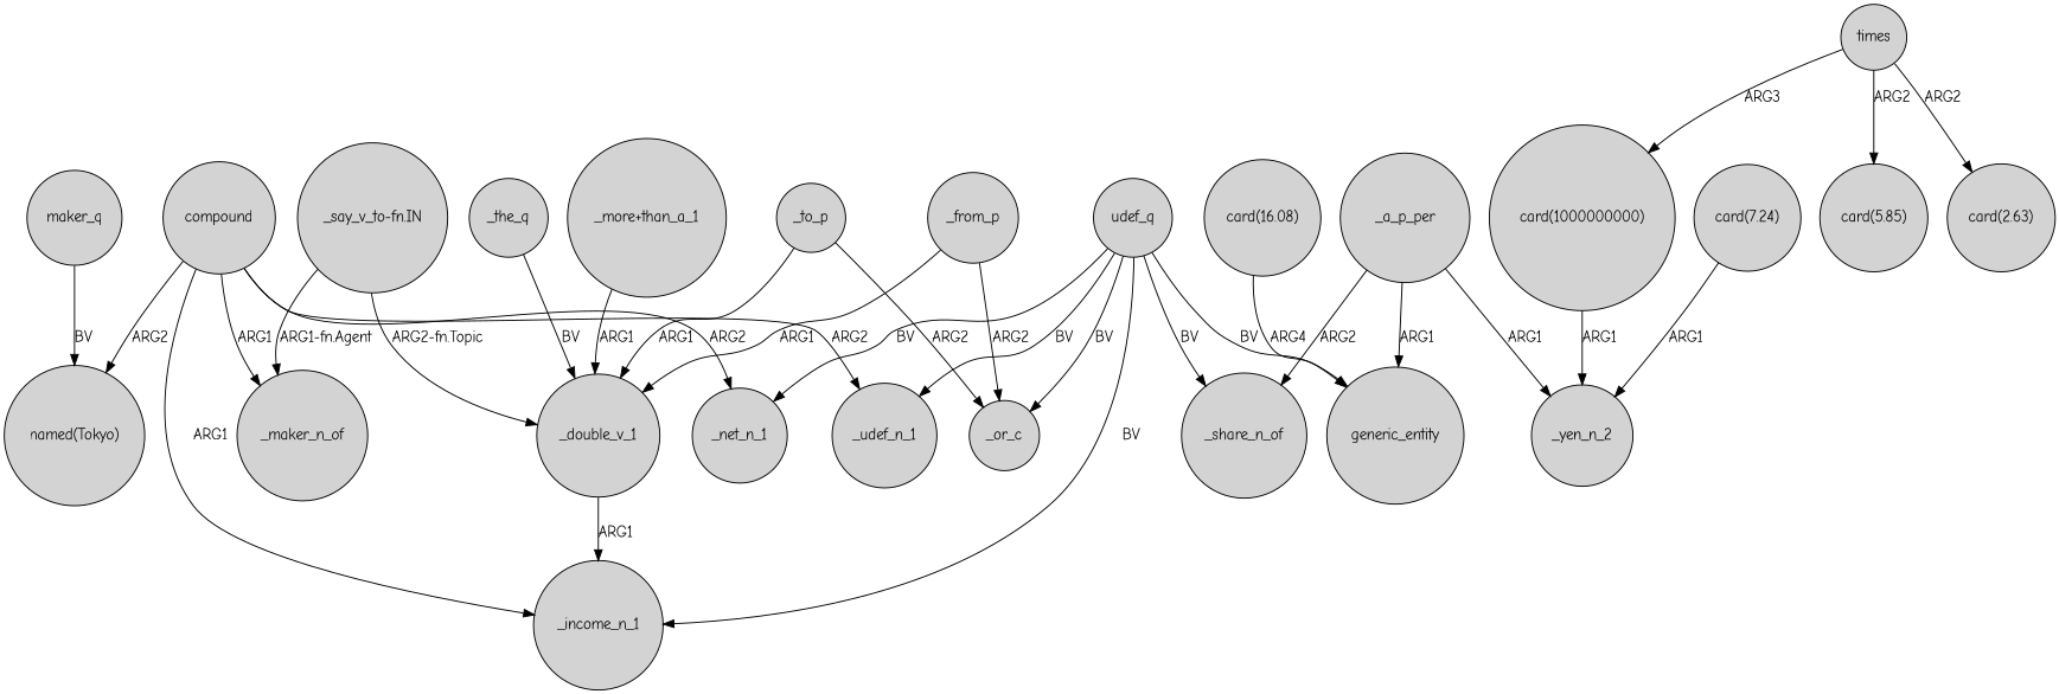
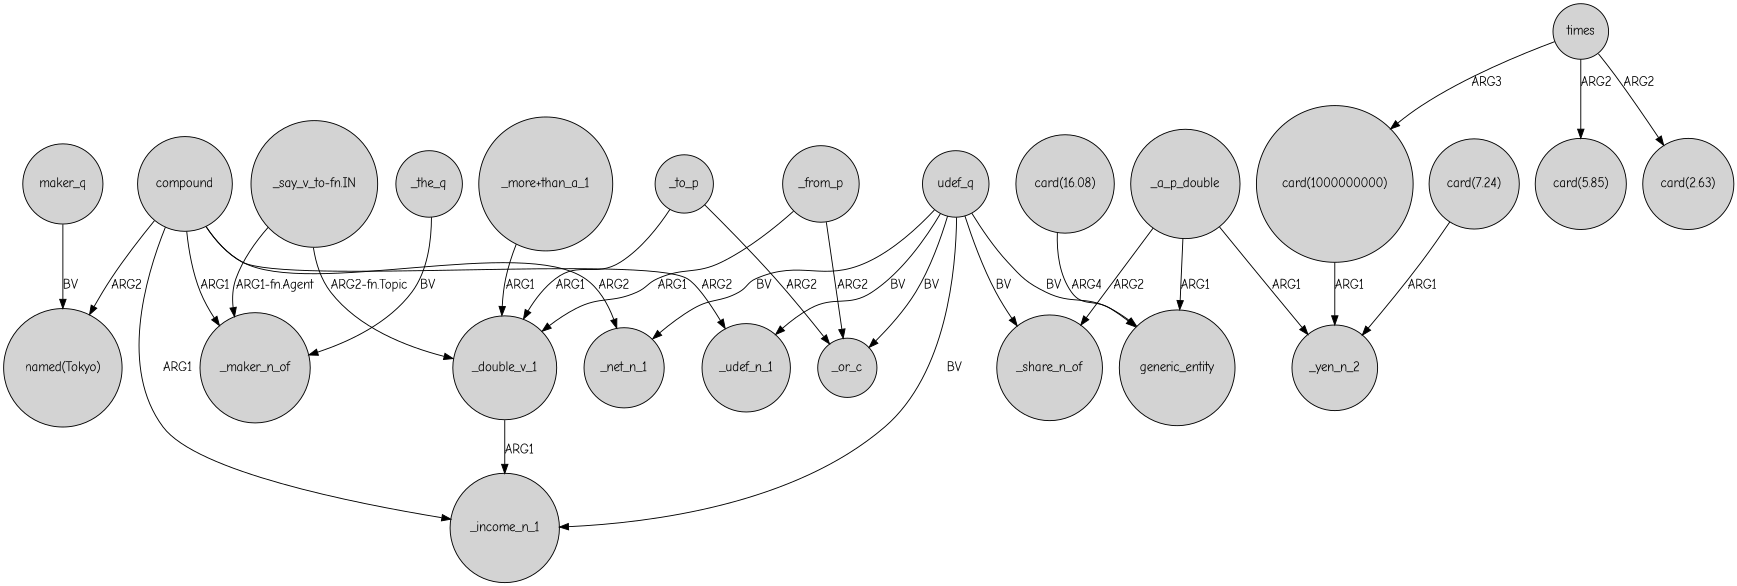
  digraph {
    fontname="Comic Neue"
    node [fontname="Comic Neue" shape=circle style=filled]
    edge [fontname="Comic Neue"]
    compound
    "named(Tokyo)"
    n3 [label=_udef_n_1]
    _income_n_1
    _maker_n_of
    _net_n_1
    udef_q
    generic_entity
    _share_n_of
    _or_c
    "card(1000000000)"
    _yen_n_2
-   _a_p_per
+   _a_p_per [label=_a_p_double]
    "card(16.08)"
    _double_v_1
    "card(7.24)"
    _the_q
    "_more+than_a_1"
    n19 [label=maker_q]
    _to_p
    times
    "card(5.85)"
    "card(2.63)"
    _from_p
    "_say_v_to-fn.IN"
    compound -> "named(Tokyo)" [label=ARG2]
    compound -> n3 [label=ARG2]
    compound -> _income_n_1 [label=ARG1]
    compound -> _maker_n_of [label=ARG1]
    compound -> _net_n_1 [label=ARG2]
    udef_q -> n3 [label=BV]
    udef_q -> _income_n_1 [label=BV]
    udef_q -> _net_n_1 [label=BV]
    udef_q -> generic_entity [label=BV]
    udef_q -> _share_n_of [label=BV]
    udef_q -> _or_c [label=BV]
    "card(1000000000)" -> _yen_n_2 [label=ARG1]
    _a_p_per -> generic_entity [label=ARG1]
    _a_p_per -> _share_n_of [label=ARG2]
    _a_p_per -> _yen_n_2 [label=ARG1]
    "card(16.08)" -> generic_entity [label=ARG4]
    _double_v_1 -> _income_n_1 [label=ARG1]
    "card(7.24)" -> _yen_n_2 [label=ARG1]
-   _the_q -> _double_v_1 [label=BV]
+   _the_q -> _maker_n_of [label=BV]
    "_more+than_a_1" -> _double_v_1 [label=ARG1]
    n19 -> "named(Tokyo)" [label=BV]
    _to_p -> _or_c [label=ARG2]
    _to_p -> _double_v_1 [label=ARG1]
    times -> "card(1000000000)" [label=ARG3]
    times -> "card(5.85)" [label=ARG2]
    times -> "card(2.63)" [label=ARG2]
    _from_p -> _or_c [label=ARG2]
    _from_p -> _double_v_1 [label=ARG1]
    "_say_v_to-fn.IN" -> _maker_n_of [label="ARG1-fn.Agent"]
    "_say_v_to-fn.IN" -> _double_v_1 [label="ARG2-fn.Topic"]
  }
